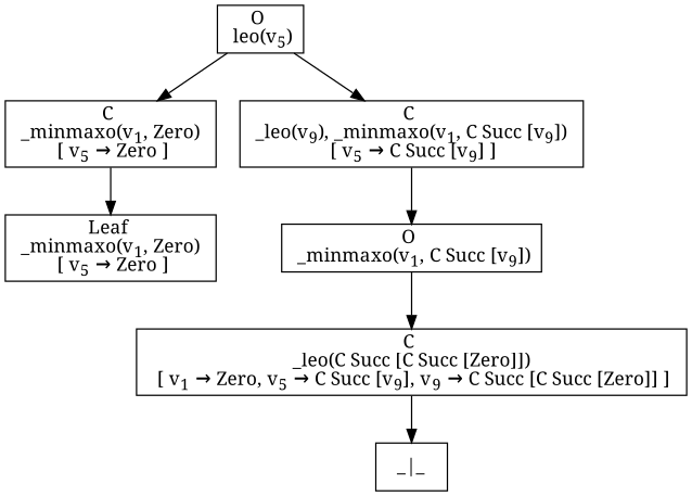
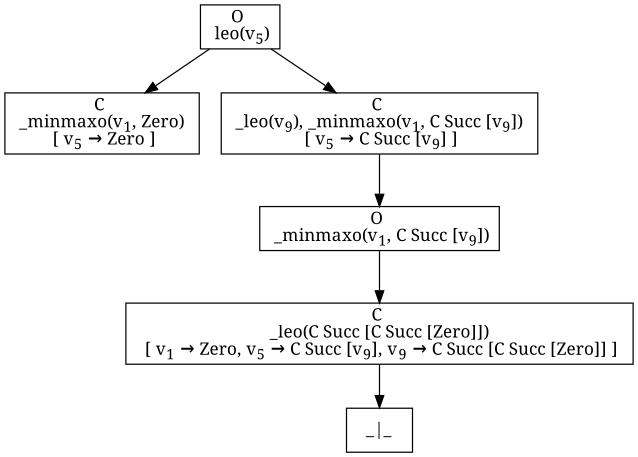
  digraph {
    rankdir=TB
    fontname="Noto Serif"
    node [fillcolor=white shape=box style=filled fontname="Noto Serif"]
    edge [fontname="Noto Serif"]
    n1 [label=<O <BR/> leo(v<SUB>5</SUB>)>]
    n2 [label=<C <BR/> _minmaxo(v<SUB>1</SUB>, Zero) <BR/>  [ v<SUB>5</SUB> &rarr; Zero ] >]
    n3 [label=<C <BR/> _leo(v<SUB>9</SUB>), _minmaxo(v<SUB>1</SUB>, C Succ [v<SUB>9</SUB>]) <BR/>  [ v<SUB>5</SUB> &rarr; C Succ [v<SUB>9</SUB>] ] >]
-   n4 [label=<Leaf <BR/> _minmaxo(v<SUB>1</SUB>, Zero) <BR/>  [ v<SUB>5</SUB> &rarr; Zero ] >]
    n5 [label=<O <BR/> _minmaxo(v<SUB>1</SUB>, C Succ [v<SUB>9</SUB>])>]
    n6 [label=<C <BR/> _leo(C Succ [C Succ [Zero]]) <BR/>  [ v<SUB>1</SUB> &rarr; Zero, v<SUB>5</SUB> &rarr; C Succ [v<SUB>9</SUB>], v<SUB>9</SUB> &rarr; C Succ [C Succ [Zero]] ] >]
    n7 [label=<_|_>]
    n1 -> n2
    n1 -> n3
-   n2 -> n4
    n3 -> n5
    n5 -> n6
    n6 -> n7
  }
